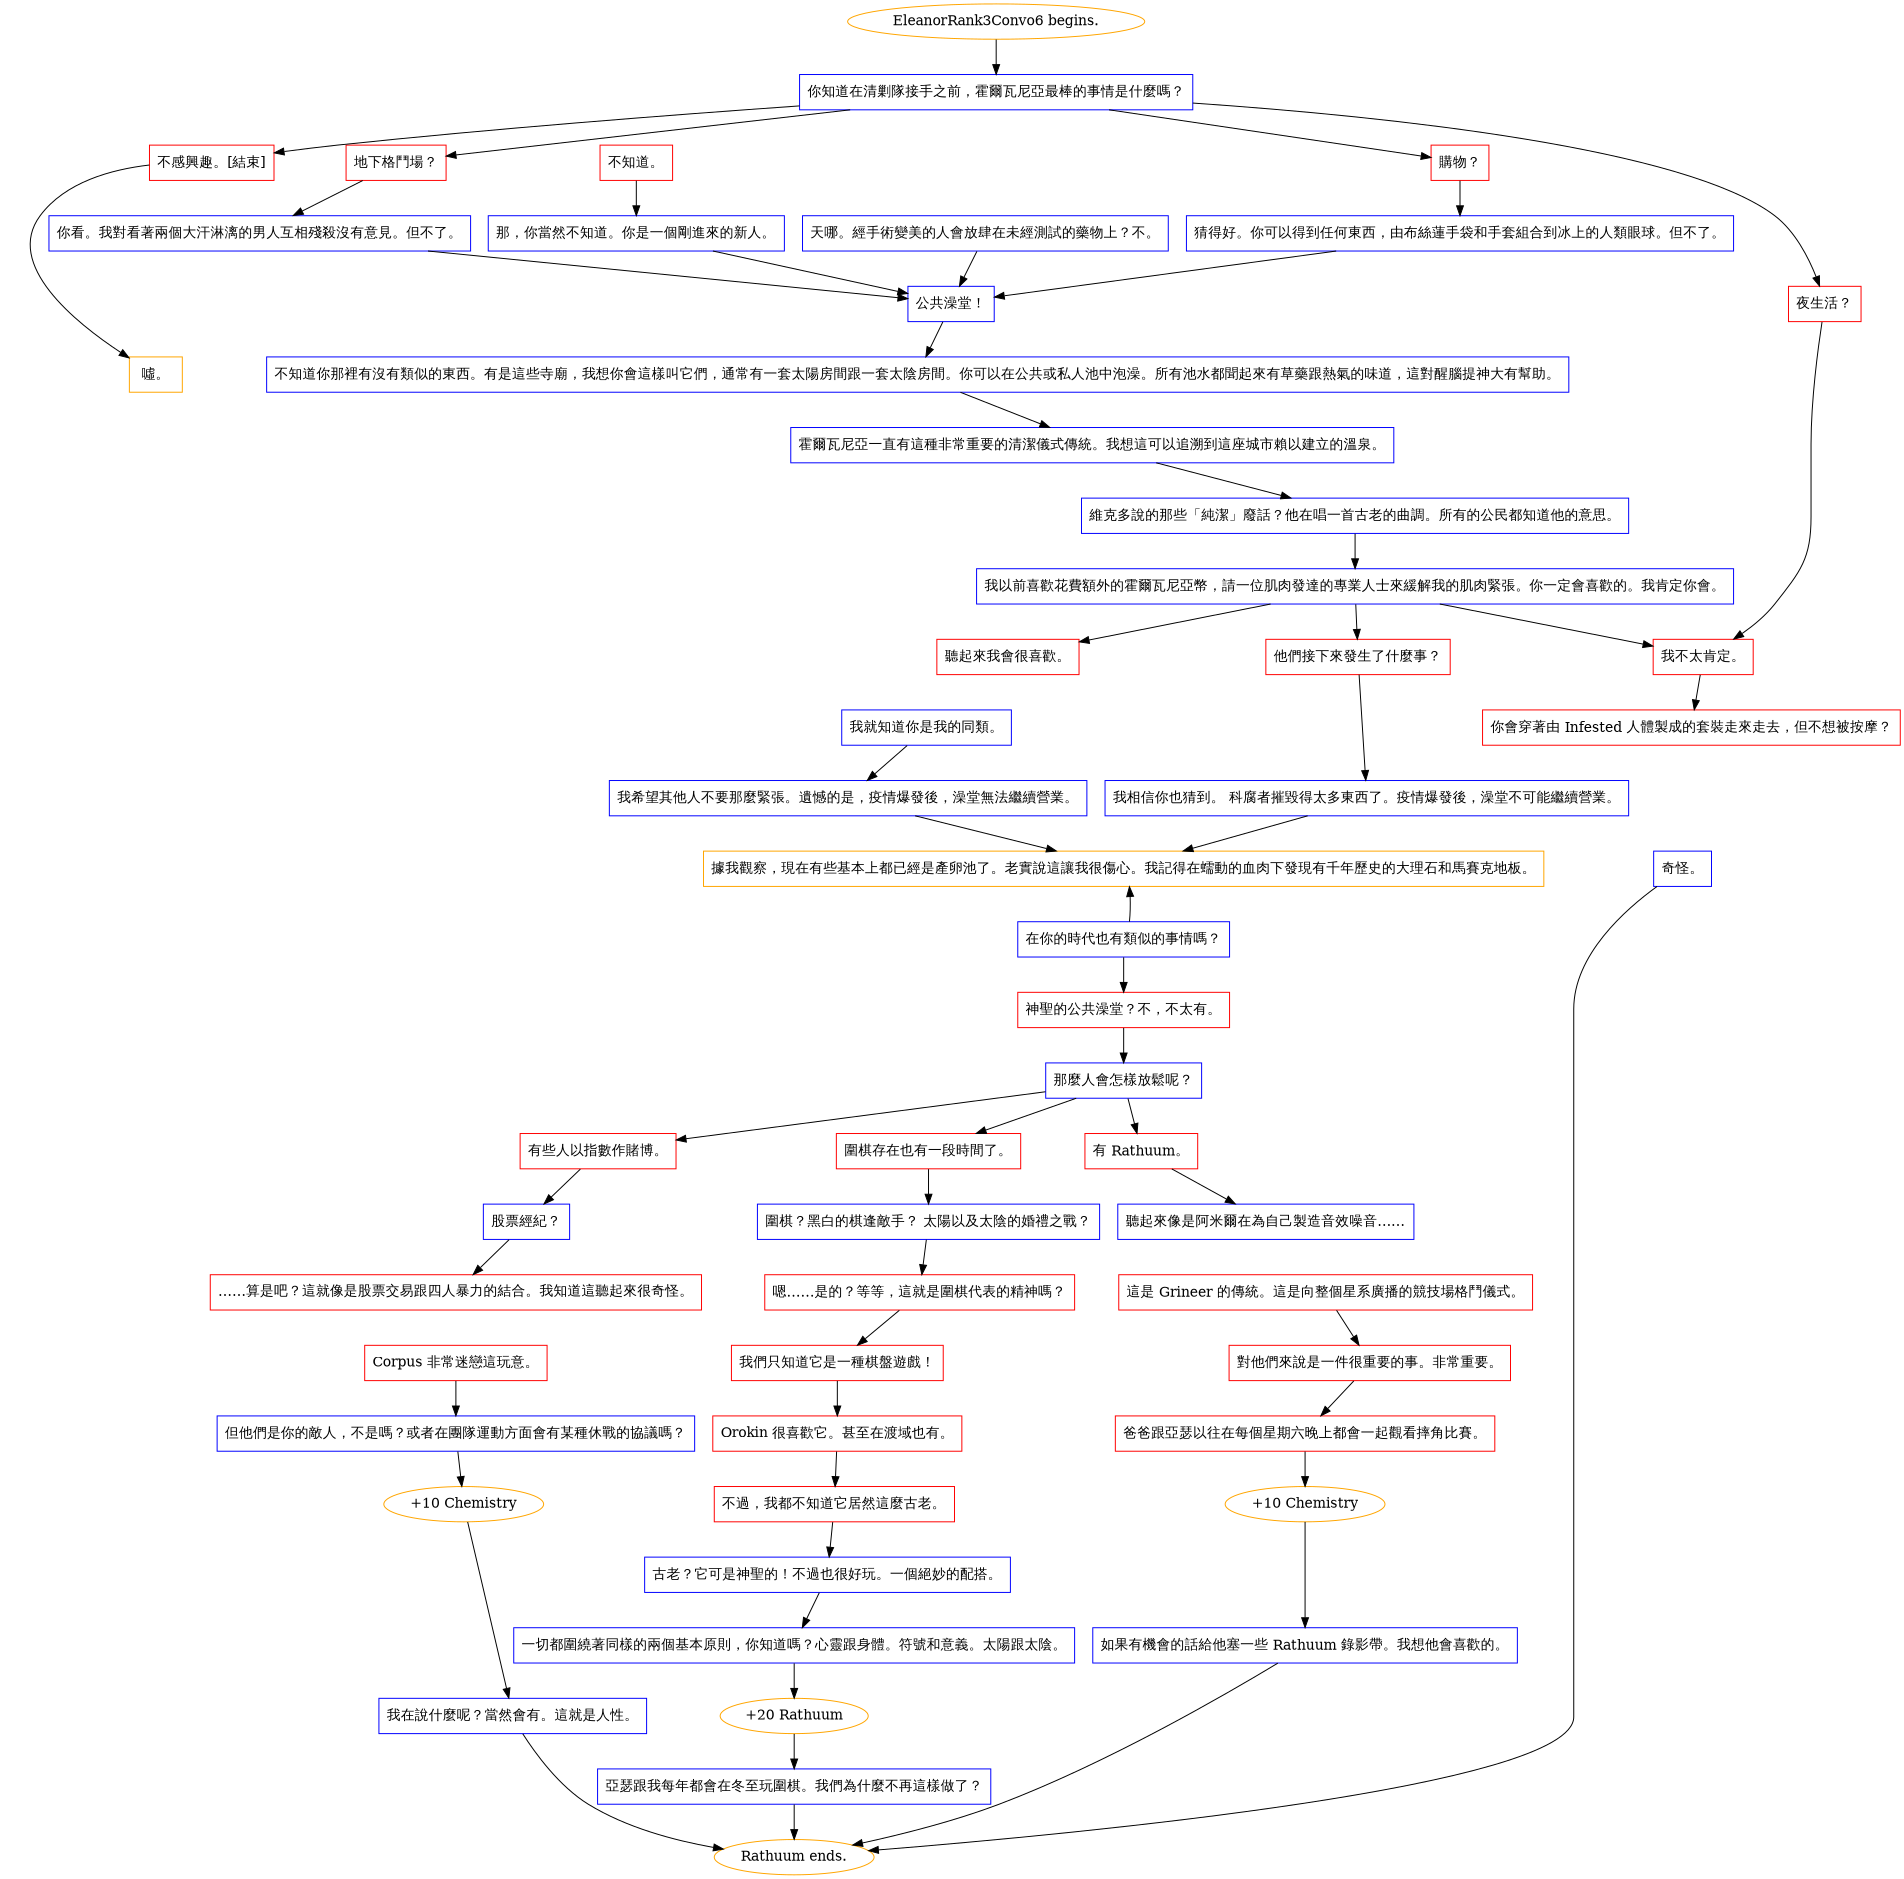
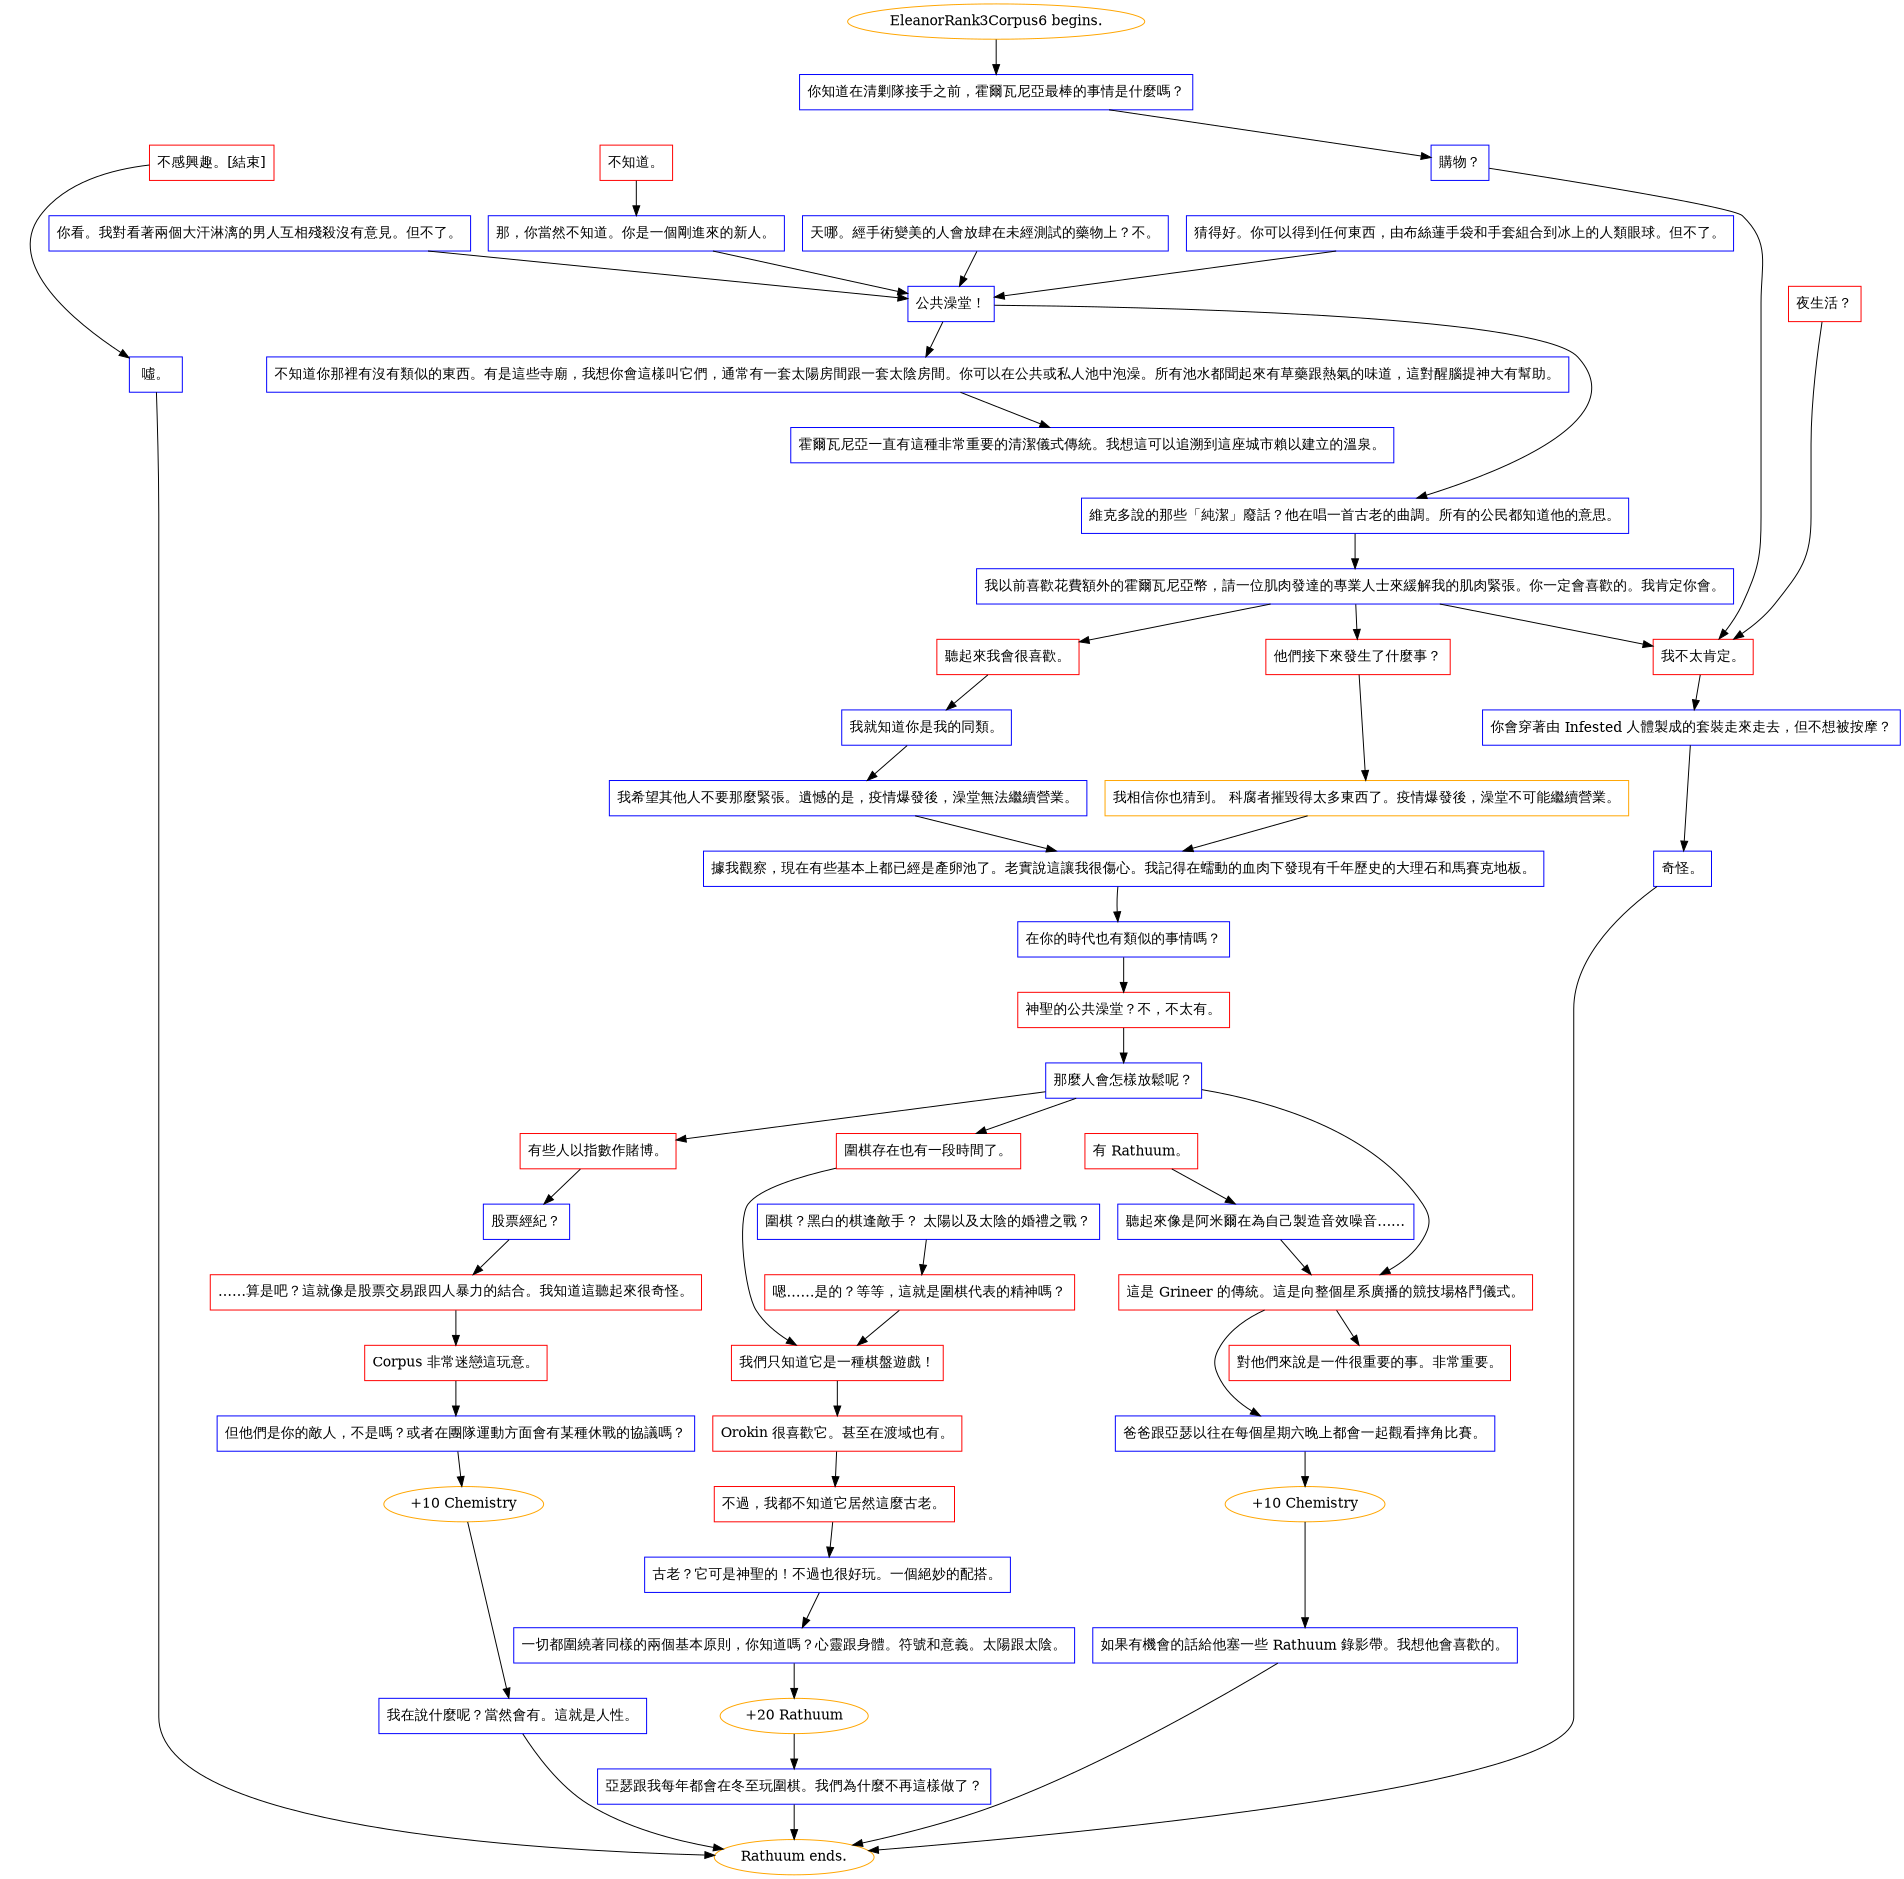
  digraph {
    node [color=blue shape=box]
-   "EleanorRank3Convo6 begins." [color=orange shape=""]
+   "EleanorRank3Convo6 begins." [color=orange label="EleanorRank3Corpus6 begins." shape=""]
    n2 [label="你知道在清剿隊接手之前，霍爾瓦尼亞最棒的事情是什麼嗎？"]
    n3 [color=red label="夜生活？"]
-   n4 [color=red label="地下格鬥場？"]
-   n5 [color=red label="購物？"]
+   n5 [label="購物？"]
    n6 [color=red label="不感興趣。[結束]"]
    n7 [color=red label="我不太肯定。"]
    n8 [label="你看。我對看著兩個大汗淋漓的男人互相殘殺沒有意見。但不了。"]
    n9 [label="猜得好。你可以得到任何東西，由布絲蓮手袋和手套組合到冰上的人類眼球。但不了。"]
    n10 [color=red label="不知道。"]
    n11 [label="那，你當然不知道。你是一個剛進來的新人。"]
-   n12 [color=orange label="噓。"]
+   n12 [label="噓。"]
    n13 [label="天哪。經手術變美的人會放肆在未經測試的藥物上？不。"]
    n14 [label="公共澡堂！"]
    n15 [color=orange label="Rathuum ends." shape=""]
    n16 [label="不知道你那裡有沒有類似的東西。有是這些寺廟，我想你會這樣叫它們，通常有一套太陽房間跟一套太陰房間。你可以在公共或私人池中泡澡。所有池水都聞起來有草藥跟熱氣的味道，這對醒腦提神大有幫助。"]
    n17 [label="霍爾瓦尼亞一直有這種非常重要的清潔儀式傳統。我想這可以追溯到這座城市賴以建立的溫泉。"]
    n18 [label="維克多說的那些「純潔」廢話？他在唱一首古老的曲調。所有的公民都知道他的意思。"]
    n19 [label="我以前喜歡花費額外的霍爾瓦尼亞幣，請一位肌肉發達的專業人士來緩解我的肌肉緊張。你一定會喜歡的。我肯定你會。"]
    n20 [color=red label="聽起來我會很喜歡。"]
    n21 [color=red label="他們接下來發生了什麼事？"]
-   n22 [color=red label="你會穿著由 Infested 人體製成的套裝走來走去，但不想被按摩？"]
+   n22 [label="你會穿著由 Infested 人體製成的套裝走來走去，但不想被按摩？"]
    n23 [label="我就知道你是我的同類。"]
-   n24 [label="我相信你也猜到。 科腐者摧毀得太多東西了。疫情爆發後，澡堂不可能繼續營業。"]
+   n24 [color=orange label="我相信你也猜到。 科腐者摧毀得太多東西了。疫情爆發後，澡堂不可能繼續營業。"]
    n25 [label="奇怪。"]
    n26 [label="我希望其他人不要那麼緊張。遺憾的是，疫情爆發後，澡堂無法繼續營業。"]
-   n27 [color=orange label="據我觀察，現在有些基本上都已經是產卵池了。老實說這讓我很傷心。我記得在蠕動的血肉下發現有千年歷史的大理石和馬賽克地板。"]
+   n27 [label="據我觀察，現在有些基本上都已經是產卵池了。老實說這讓我很傷心。我記得在蠕動的血肉下發現有千年歷史的大理石和馬賽克地板。"]
    n28 [label="在你的時代也有類似的事情嗎？"]
    n29 [color=red label="神聖的公共澡堂？不，不太有。"]
    n30 [label="那麼人會怎樣放鬆呢？"]
    n31 [color=red label="有 Rathuum。"]
    n32 [color=red label="有些人以指數作賭博。"]
    n33 [color=red label="圍棋存在也有一段時間了。"]
    n34 [label="聽起來像是阿米爾在為自己製造音效噪音……"]
    n35 [label="股票經紀？"]
    n36 [label="圍棋？黑白的棋逢敵手？ 太陽以及太陰的婚禮之戰？"]
    n37 [color=red label="這是 Grineer 的傳統。這是向整個星系廣播的競技場格鬥儀式。"]
    n38 [color=red label="……算是吧？這就像是股票交易跟四人暴力的結合。我知道這聽起來很奇怪。"]
    n39 [color=red label="嗯……是的？等等，這就是圍棋代表的精神嗎？"]
    n40 [color=red label="對他們來說是一件很重要的事。非常重要。"]
    n41 [color=red label="Corpus 非常迷戀這玩意。"]
    n42 [color=red label="我們只知道它是一種棋盤遊戲！"]
-   n43 [color=red label="爸爸跟亞瑟以往在每個星期六晚上都會一起觀看摔角比賽。"]
+   n43 [label="爸爸跟亞瑟以往在每個星期六晚上都會一起觀看摔角比賽。"]
    n44 [label="但他們是你的敵人，不是嗎？或者在團隊運動方面會有某種休戰的協議嗎？"]
    n45 [color=red label="Orokin 很喜歡它。甚至在渡域也有。"]
    n46 [color=orange label="+10 Chemistry" shape=""]
    n47 [color=orange label="+10 Chemistry" shape=""]
    n48 [color=red label="不過，我都不知道它居然這麼古老。"]
    n49 [label="如果有機會的話給他塞一些 Rathuum 錄影帶。我想他會喜歡的。"]
    n50 [label="我在說什麼呢？當然會有。這就是人性。"]
    n51 [label="古老？它可是神聖的！不過也很好玩。一個絕妙的配搭。"]
    n52 [label="一切都圍繞著同樣的兩個基本原則，你知道嗎？心靈跟身體。符號和意義。太陽跟太陰。"]
    n53 [color=orange label="+20 Rathuum" shape=""]
    n54 [label="亞瑟跟我每年都會在冬至玩圍棋。我們為什麼不再這樣做了？"]
    "EleanorRank3Convo6 begins." -> n2
-   n2 -> n3
-   n2 -> n4
    n2 -> n5
-   n2 -> n6
    n3 -> n7
-   n4 -> n8
-   n5 -> n9
+   n5 -> n7
    n6 -> n12
    n7 -> n22
    n8 -> n14
    n9 -> n14
    n10 -> n11
    n11 -> n14
+   n12 -> n15
    n13 -> n14
    n14 -> n16
    n16 -> n17
-   n17 -> n18
+   n14 -> n18
    n18 -> n19
    n19 -> n7
    n19 -> n20
    n19 -> n21
+   n20 -> n23
    n21 -> n24
+   n22 -> n25
    n23 -> n26
    n24 -> n27
    n25 -> n15
    n26 -> n27
-   n28 -> n27
+   n27 -> n28
    n28 -> n29
    n29 -> n30
-   n30 -> n31
+   n30 -> n37
    n30 -> n32
    n30 -> n33
    n31 -> n34
    n32 -> n35
-   n33 -> n36
+   n33 -> n42
+   n34 -> n37
    n35 -> n38
    n36 -> n39
    n37 -> n40
+   n38 -> n41
    n39 -> n42
-   n40 -> n43
+   n37 -> n43
    n41 -> n44
    n42 -> n45
    n43 -> n46
    n44 -> n47
    n45 -> n48
    n46 -> n49
    n47 -> n50
    n48 -> n51
    n49 -> n15
    n50 -> n15
    n51 -> n52
    n52 -> n53
    n53 -> n54
    n54 -> n15
  }
